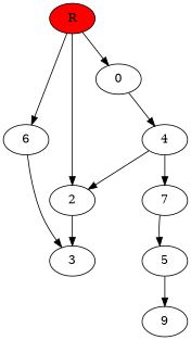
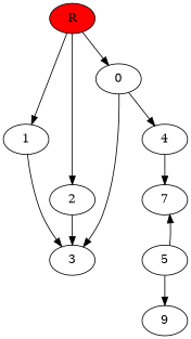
  digraph {
-   1 [label=6]
+   1
    3
    4
    2
    7
    5
    9
    n8 [label=0]
    R [fillcolor="#ff0000" style=filled]
    1 -> 3
-   4 -> 2
    4 -> 7
    2 -> 3
-   7 -> 5
+   5 -> 7
    5 -> 9
+   n8 -> 3
    n8 -> 4
    R -> 1
    R -> 2
    R -> n8
  }
